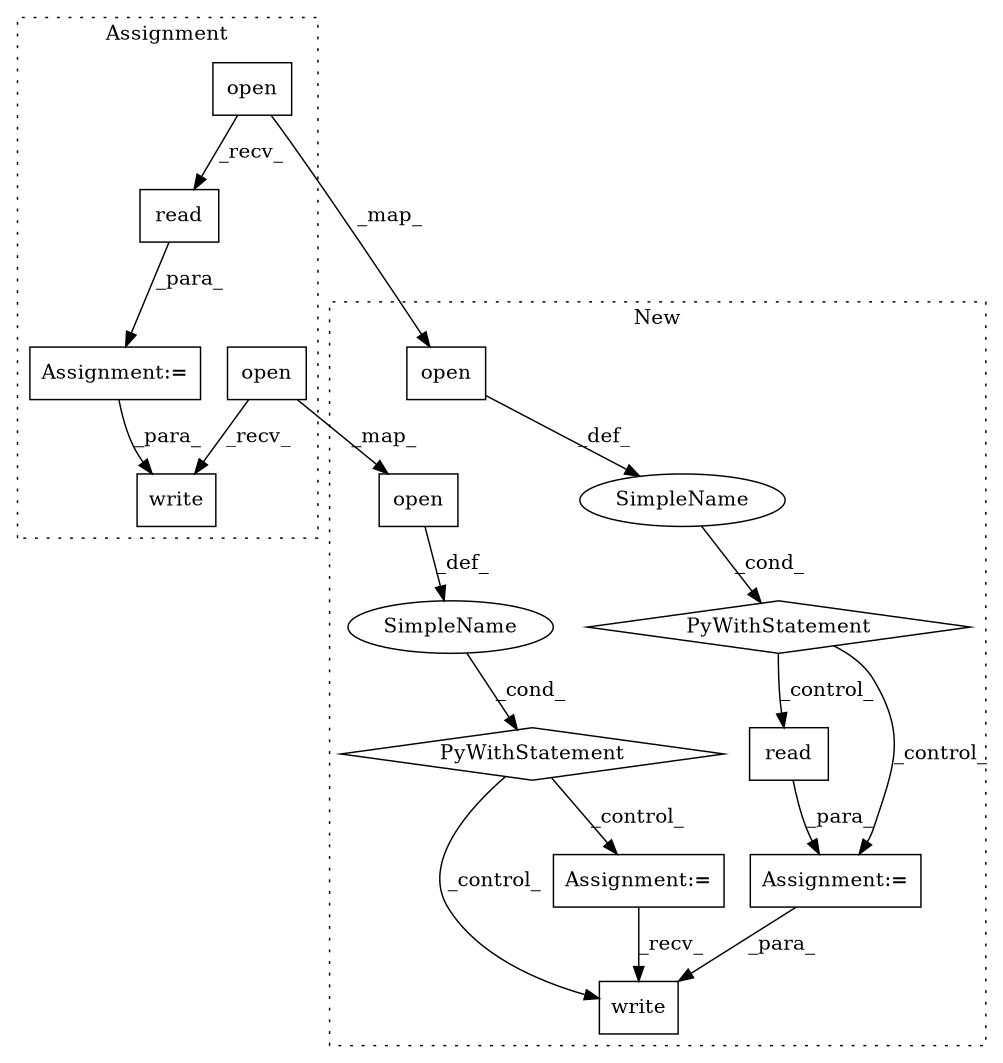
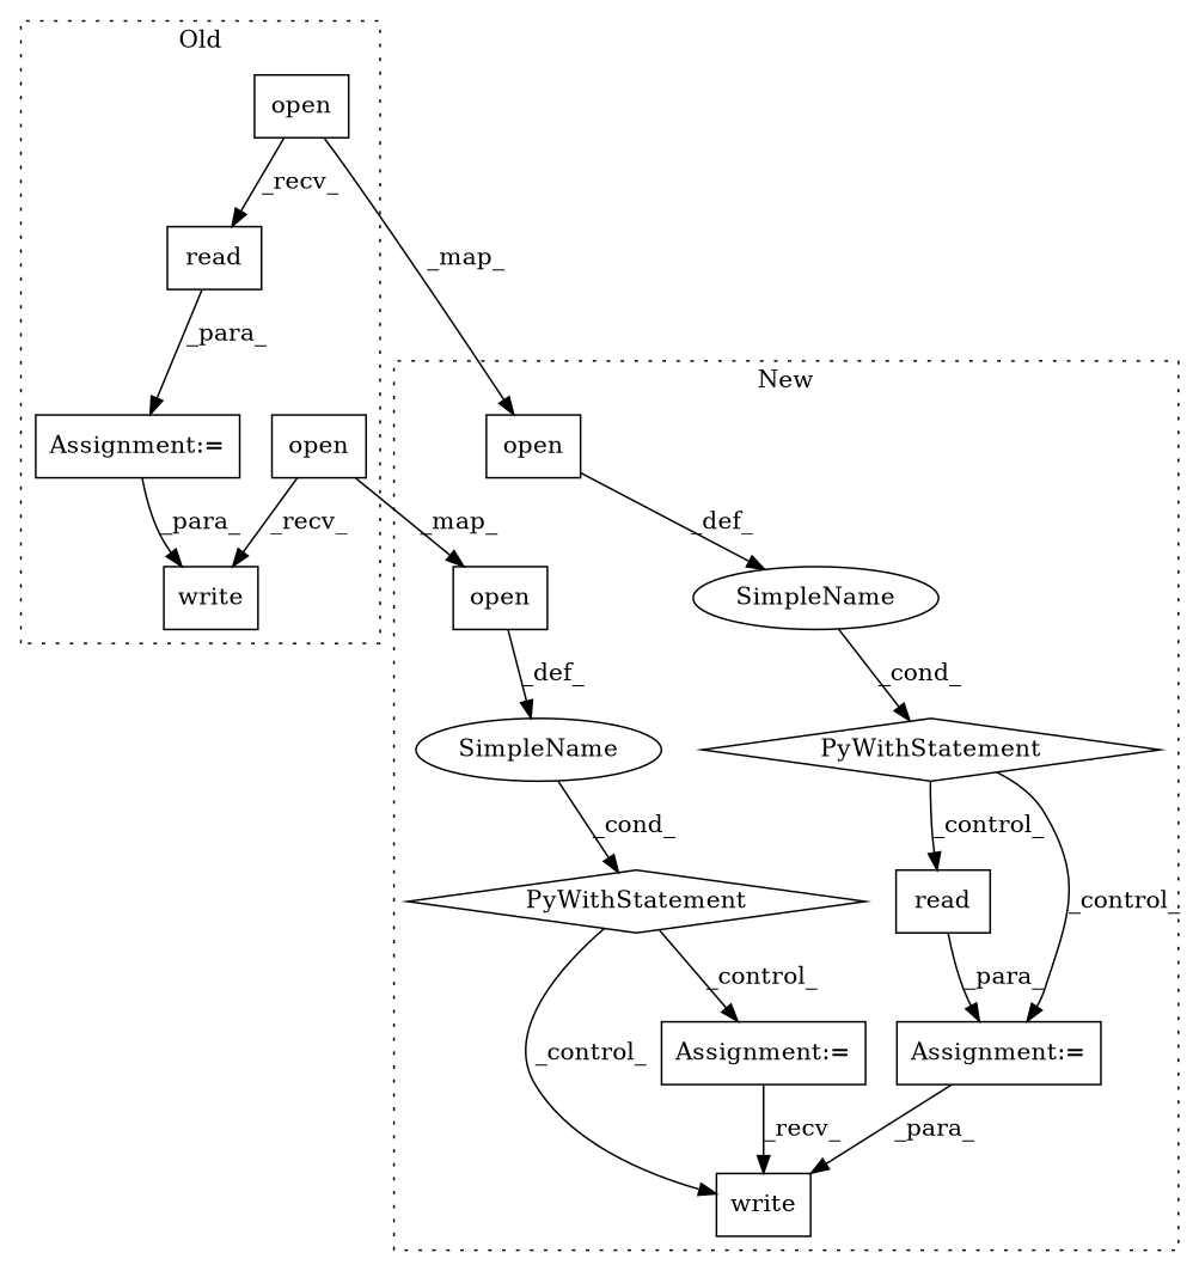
  digraph {
    node [a=32 l="5,1" shape=box]
    n1 [l="6,1" label=write s="1961,1974"]
    n2 [a=7 l=1 label="Assignment:=" s=1779]
    n3 [l=6 label=read s=1811]
    n4 [label=open s="1780,1809"]
    n5 [label=open s="1930,1959"]
    n6 [l=6 label=read s=2204]
    n7 [a=7 l=1 label="Assignment:=" s=2201]
    n8 [a=42 label=SimpleName shape=ellipse l=""]
    n9 [label=open s="2154,2183"]
    n10 [a=104 l="10,2" label=PyWithStatement s="2144,2184" shape=diamond]
    n11 [l="6,1" label=write s="2397,2410"]
    n12 [label=open s="2339,2368"]
    n13 [a=42 label=SimpleName shape=ellipse l=""]
    n14 [a=104 l="10,2" label=PyWithStatement s="2329,2369" shape=diamond]
    n15 [a=7 l=1 label="Assignment:=" s=2386]
    subgraph cluster_1 {
-     label=Assignment
+     label=Old
      style=dotted
      n1
      n2
      n3
      n4
      n5
    }
    subgraph cluster_2 {
      label=New
      style=dotted
      n6
      n7
      n8
      n9
      n10
      n11
      n12
      n13
      n14
      n15
    }
    n2 -> n1 [label=_para_]
    n3 -> n2 [label=_para_]
    n4 -> n3 [label=_recv_]
    n4 -> n9 [label=_map_]
    n5 -> n1 [label=_recv_]
    n5 -> n12 [label=_map_]
    n6 -> n7 [label=_para_]
    n7 -> n11 [label=_para_]
    n8 -> n10 [label=_cond_]
    n9 -> n8 [label=_def_]
    n10 -> n6 [label=_control_]
    n10 -> n7 [label=_control_]
    n12 -> n13 [label=_def_]
    n13 -> n14 [label=_cond_]
    n14 -> n11 [label=_control_]
    n14 -> n15 [label=_control_]
    n15 -> n11 [label=_recv_]
  }
